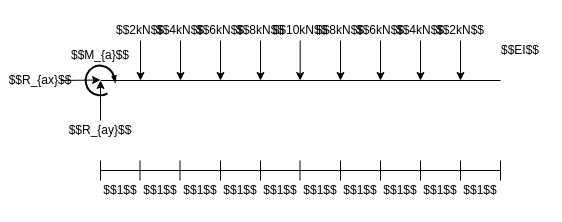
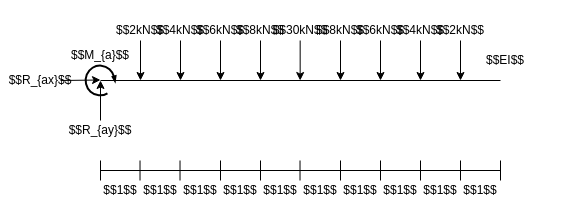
  <mxCell id="0" />
  <mxCell id="1" parent="0" />
  <mxCell id="2" value="" style="endArrow=none;html=1;startArrow=none;" edge="1" parent="1"><mxGeometry width="50" height="50" relative="1" as="geometry"><mxPoint x="100" y="80" as="sourcePoint" /><mxPoint x="500" y="80" as="targetPoint" /></mxGeometry></mxCell>
  <mxCell id="3" value="" style="endArrow=classic;html=1;" edge="1" parent="1"><mxGeometry width="50" height="50" relative="1" as="geometry"><mxPoint x="60" y="80" as="sourcePoint" /><mxPoint x="100" y="79.5" as="targetPoint" /></mxGeometry></mxCell>
  <mxCell id="4" value="&lt;div&gt;$$R_{ay}$$&lt;/div&gt;" style="text;html=1;strokeColor=none;fillColor=none;align=center;verticalAlign=middle;whiteSpace=wrap;rounded=0;" vertex="1" parent="1"><mxGeometry x="80" y="120" width="40" height="20" as="geometry" /></mxCell>
- <mxCell id="5" value="$$EI$$" style="text;html=1;strokeColor=none;fillColor=none;align=center;verticalAlign=middle;whiteSpace=wrap;rounded=0;" vertex="1" parent="1"><mxGeometry x="500" y="40" width="40" height="20" as="geometry" /></mxCell>
+ <mxCell id="5" value="$$EI$$" style="text;html=1;strokeColor=none;fillColor=none;align=center;verticalAlign=middle;whiteSpace=wrap;rounded=0;" vertex="1" parent="1"><mxGeometry x="485" y="50" width="40" height="20" as="geometry" /></mxCell>
  <mxCell id="6" value="" style="group" vertex="1" connectable="0" parent="1"><mxGeometry x="100" y="160" width="400" height="40" as="geometry" /></mxCell>
  <mxCell id="7" value="" style="endArrow=none;html=1;" edge="1" parent="6"><mxGeometry width="50" height="50" relative="1" as="geometry"><mxPoint y="10" as="sourcePoint" /><mxPoint x="400" y="10" as="targetPoint" /></mxGeometry></mxCell>
  <mxCell id="8" value="" style="endArrow=none;html=1;" edge="1" parent="6"><mxGeometry width="50" height="50" relative="1" as="geometry"><mxPoint y="20" as="sourcePoint" /><mxPoint as="targetPoint" /></mxGeometry></mxCell>
  <mxCell id="9" value="" style="endArrow=none;html=1;" edge="1" parent="6"><mxGeometry width="50" height="50" relative="1" as="geometry"><mxPoint x="39.52" y="20" as="sourcePoint" /><mxPoint x="39.52" as="targetPoint" /></mxGeometry></mxCell>
  <mxCell id="10" value="" style="endArrow=none;html=1;" edge="1" parent="6"><mxGeometry width="50" height="50" relative="1" as="geometry"><mxPoint x="79.52" y="20" as="sourcePoint" /><mxPoint x="79.52" as="targetPoint" /></mxGeometry></mxCell>
  <mxCell id="11" value="" style="endArrow=none;html=1;" edge="1" parent="6"><mxGeometry width="50" height="50" relative="1" as="geometry"><mxPoint x="120" y="20" as="sourcePoint" /><mxPoint x="120" as="targetPoint" /></mxGeometry></mxCell>
  <mxCell id="12" value="" style="endArrow=none;html=1;" edge="1" parent="6"><mxGeometry width="50" height="50" relative="1" as="geometry"><mxPoint x="160" y="20" as="sourcePoint" /><mxPoint x="160" as="targetPoint" /></mxGeometry></mxCell>
  <mxCell id="13" value="" style="endArrow=none;html=1;" edge="1" parent="6"><mxGeometry width="50" height="50" relative="1" as="geometry"><mxPoint x="199.52" y="20" as="sourcePoint" /><mxPoint x="199.52" as="targetPoint" /></mxGeometry></mxCell>
  <mxCell id="14" value="" style="endArrow=none;html=1;" edge="1" parent="6"><mxGeometry width="50" height="50" relative="1" as="geometry"><mxPoint x="240" y="20" as="sourcePoint" /><mxPoint x="240" as="targetPoint" /></mxGeometry></mxCell>
  <mxCell id="15" value="" style="endArrow=none;html=1;" edge="1" parent="6"><mxGeometry width="50" height="50" relative="1" as="geometry"><mxPoint x="280" y="20" as="sourcePoint" /><mxPoint x="280" as="targetPoint" /></mxGeometry></mxCell>
  <mxCell id="16" value="" style="endArrow=none;html=1;" edge="1" parent="6"><mxGeometry width="50" height="50" relative="1" as="geometry"><mxPoint x="320" y="20" as="sourcePoint" /><mxPoint x="320" as="targetPoint" /></mxGeometry></mxCell>
  <mxCell id="17" value="" style="endArrow=none;html=1;" edge="1" parent="6"><mxGeometry width="50" height="50" relative="1" as="geometry"><mxPoint x="360" y="20" as="sourcePoint" /><mxPoint x="360" as="targetPoint" /></mxGeometry></mxCell>
  <mxCell id="18" value="" style="endArrow=none;html=1;" edge="1" parent="6"><mxGeometry width="50" height="50" relative="1" as="geometry"><mxPoint x="400" y="20" as="sourcePoint" /><mxPoint x="400" as="targetPoint" /></mxGeometry></mxCell>
  <mxCell id="19" value="$$1$$" style="text;html=1;strokeColor=none;fillColor=none;align=center;verticalAlign=middle;whiteSpace=wrap;rounded=0;" vertex="1" parent="6"><mxGeometry y="20" width="40" height="20" as="geometry" /></mxCell>
  <mxCell id="20" value="$$1$$" style="text;html=1;strokeColor=none;fillColor=none;align=center;verticalAlign=middle;whiteSpace=wrap;rounded=0;" vertex="1" parent="6"><mxGeometry x="40" y="20" width="40" height="20" as="geometry" /></mxCell>
  <mxCell id="21" value="$$1$$" style="text;html=1;strokeColor=none;fillColor=none;align=center;verticalAlign=middle;whiteSpace=wrap;rounded=0;" vertex="1" parent="6"><mxGeometry x="80" y="20" width="40" height="20" as="geometry" /></mxCell>
  <mxCell id="22" value="$$1$$" style="text;html=1;strokeColor=none;fillColor=none;align=center;verticalAlign=middle;whiteSpace=wrap;rounded=0;" vertex="1" parent="6"><mxGeometry x="120" y="20" width="40" height="20" as="geometry" /></mxCell>
  <mxCell id="23" value="$$1$$" style="text;html=1;strokeColor=none;fillColor=none;align=center;verticalAlign=middle;whiteSpace=wrap;rounded=0;" vertex="1" parent="6"><mxGeometry x="160" y="20" width="40" height="20" as="geometry" /></mxCell>
  <mxCell id="24" value="$$1$$" style="text;html=1;strokeColor=none;fillColor=none;align=center;verticalAlign=middle;whiteSpace=wrap;rounded=0;" vertex="1" parent="6"><mxGeometry x="200" y="20" width="40" height="20" as="geometry" /></mxCell>
  <mxCell id="25" value="$$1$$" style="text;html=1;strokeColor=none;fillColor=none;align=center;verticalAlign=middle;whiteSpace=wrap;rounded=0;" vertex="1" parent="6"><mxGeometry x="240" y="20" width="40" height="20" as="geometry" /></mxCell>
  <mxCell id="26" value="$$1$$" style="text;html=1;strokeColor=none;fillColor=none;align=center;verticalAlign=middle;whiteSpace=wrap;rounded=0;" vertex="1" parent="6"><mxGeometry x="280" y="20" width="40" height="20" as="geometry" /></mxCell>
  <mxCell id="27" value="$$1$$" style="text;html=1;strokeColor=none;fillColor=none;align=center;verticalAlign=middle;whiteSpace=wrap;rounded=0;" vertex="1" parent="6"><mxGeometry x="320" y="20" width="40" height="20" as="geometry" /></mxCell>
  <mxCell id="28" value="$$1$$" style="text;html=1;strokeColor=none;fillColor=none;align=center;verticalAlign=middle;whiteSpace=wrap;rounded=0;" vertex="1" parent="6"><mxGeometry x="360" y="20" width="40" height="20" as="geometry" /></mxCell>
  <mxCell id="29" value="&lt;div&gt;$$R_{ax}$$&lt;/div&gt;" style="text;html=1;strokeColor=none;fillColor=none;align=center;verticalAlign=middle;whiteSpace=wrap;rounded=0;" vertex="1" parent="1"><mxGeometry x="20" y="70" width="40" height="20" as="geometry" /></mxCell>
  <mxCell id="30" value="&lt;div&gt;$$M_{a}$$&lt;/div&gt;" style="text;html=1;strokeColor=none;fillColor=none;align=center;verticalAlign=middle;whiteSpace=wrap;rounded=0;" vertex="1" parent="1"><mxGeometry x="80" y="45" width="40" height="20" as="geometry" /></mxCell>
  <mxCell id="31" value="" style="endArrow=classic;html=1;" edge="1" parent="1"><mxGeometry width="50" height="50" relative="1" as="geometry"><mxPoint x="100" y="120" as="sourcePoint" /><mxPoint x="100" y="80" as="targetPoint" /></mxGeometry></mxCell>
  <mxCell id="32" value="" style="verticalLabelPosition=bottom;html=1;verticalAlign=top;strokeWidth=2;shape=mxgraph.lean_mapping.physical_pull;pointerEvents=1;sketch=0;rotation=-180;flipH=1;" vertex="1" parent="1"><mxGeometry x="85" y="65" width="30" height="30" as="geometry" /></mxCell>
  <mxCell id="33" value="" style="endArrow=classic;html=1;" edge="1" parent="1"><mxGeometry width="50" height="50" relative="1" as="geometry"><mxPoint x="140" y="40" as="sourcePoint" /><mxPoint x="140" y="80" as="targetPoint" /></mxGeometry></mxCell>
  <mxCell id="34" value="" style="endArrow=classic;html=1;" edge="1" parent="1"><mxGeometry width="50" height="50" relative="1" as="geometry"><mxPoint x="180" y="40" as="sourcePoint" /><mxPoint x="180" y="80" as="targetPoint" /></mxGeometry></mxCell>
  <mxCell id="35" value="" style="endArrow=classic;html=1;" edge="1" parent="1"><mxGeometry width="50" height="50" relative="1" as="geometry"><mxPoint x="220" y="40" as="sourcePoint" /><mxPoint x="220" y="80" as="targetPoint" /></mxGeometry></mxCell>
  <mxCell id="36" value="" style="endArrow=classic;html=1;" edge="1" parent="1"><mxGeometry width="50" height="50" relative="1" as="geometry"><mxPoint x="260" y="40" as="sourcePoint" /><mxPoint x="260" y="80" as="targetPoint" /></mxGeometry></mxCell>
  <mxCell id="37" value="" style="endArrow=classic;html=1;" edge="1" parent="1"><mxGeometry width="50" height="50" relative="1" as="geometry"><mxPoint x="299.66" y="40" as="sourcePoint" /><mxPoint x="299.66" y="80" as="targetPoint" /></mxGeometry></mxCell>
  <mxCell id="38" value="" style="endArrow=classic;html=1;" edge="1" parent="1"><mxGeometry width="50" height="50" relative="1" as="geometry"><mxPoint x="340" y="40" as="sourcePoint" /><mxPoint x="340" y="80" as="targetPoint" /></mxGeometry></mxCell>
  <mxCell id="39" value="" style="endArrow=classic;html=1;" edge="1" parent="1"><mxGeometry width="50" height="50" relative="1" as="geometry"><mxPoint x="380" y="40" as="sourcePoint" /><mxPoint x="380" y="80" as="targetPoint" /></mxGeometry></mxCell>
  <mxCell id="40" value="" style="endArrow=classic;html=1;" edge="1" parent="1"><mxGeometry width="50" height="50" relative="1" as="geometry"><mxPoint x="420" y="40" as="sourcePoint" /><mxPoint x="420" y="80" as="targetPoint" /></mxGeometry></mxCell>
  <mxCell id="41" value="" style="endArrow=classic;html=1;" edge="1" parent="1"><mxGeometry width="50" height="50" relative="1" as="geometry"><mxPoint x="460" y="40" as="sourcePoint" /><mxPoint x="460" y="80" as="targetPoint" /></mxGeometry></mxCell>
  <mxCell id="42" value="$$2kN$$" style="text;html=1;strokeColor=none;fillColor=none;align=center;verticalAlign=middle;whiteSpace=wrap;rounded=0;" vertex="1" parent="1"><mxGeometry x="120" y="20" width="40" height="20" as="geometry" /></mxCell>
  <mxCell id="43" value="$$4kN$$" style="text;html=1;strokeColor=none;fillColor=none;align=center;verticalAlign=middle;whiteSpace=wrap;rounded=0;" vertex="1" parent="1"><mxGeometry x="160" y="20" width="40" height="20" as="geometry" /></mxCell>
  <mxCell id="44" value="$$6kN$$" style="text;html=1;strokeColor=none;fillColor=none;align=center;verticalAlign=middle;whiteSpace=wrap;rounded=0;" vertex="1" parent="1"><mxGeometry x="200" y="20" width="40" height="20" as="geometry" /></mxCell>
  <mxCell id="45" value="$$8kN$$" style="text;html=1;strokeColor=none;fillColor=none;align=center;verticalAlign=middle;whiteSpace=wrap;rounded=0;" vertex="1" parent="1"><mxGeometry x="240" y="20" width="40" height="20" as="geometry" /></mxCell>
- <mxCell id="46" value="$$10kN$$" style="text;html=1;strokeColor=none;fillColor=none;align=center;verticalAlign=middle;whiteSpace=wrap;rounded=0;" vertex="1" parent="1"><mxGeometry x="280" y="20" width="40" height="20" as="geometry" /></mxCell>
+ <mxCell id="46" value="$$30kN$$" style="text;html=1;strokeColor=none;fillColor=none;align=center;verticalAlign=middle;whiteSpace=wrap;rounded=0;" vertex="1" parent="1"><mxGeometry x="280" y="20" width="40" height="20" as="geometry" /></mxCell>
  <mxCell id="47" value="$$8kN$$" style="text;html=1;strokeColor=none;fillColor=none;align=center;verticalAlign=middle;whiteSpace=wrap;rounded=0;" vertex="1" parent="1"><mxGeometry x="320" y="20" width="40" height="20" as="geometry" /></mxCell>
  <mxCell id="48" value="$$6kN$$" style="text;html=1;strokeColor=none;fillColor=none;align=center;verticalAlign=middle;whiteSpace=wrap;rounded=0;" vertex="1" parent="1"><mxGeometry x="360" y="20" width="40" height="20" as="geometry" /></mxCell>
  <mxCell id="49" value="$$4kN$$" style="text;html=1;strokeColor=none;fillColor=none;align=center;verticalAlign=middle;whiteSpace=wrap;rounded=0;" vertex="1" parent="1"><mxGeometry x="400" y="20" width="40" height="20" as="geometry" /></mxCell>
  <mxCell id="50" value="$$2kN$$" style="text;html=1;strokeColor=none;fillColor=none;align=center;verticalAlign=middle;whiteSpace=wrap;rounded=0;" vertex="1" parent="1"><mxGeometry x="440" y="20" width="40" height="20" as="geometry" /></mxCell>
